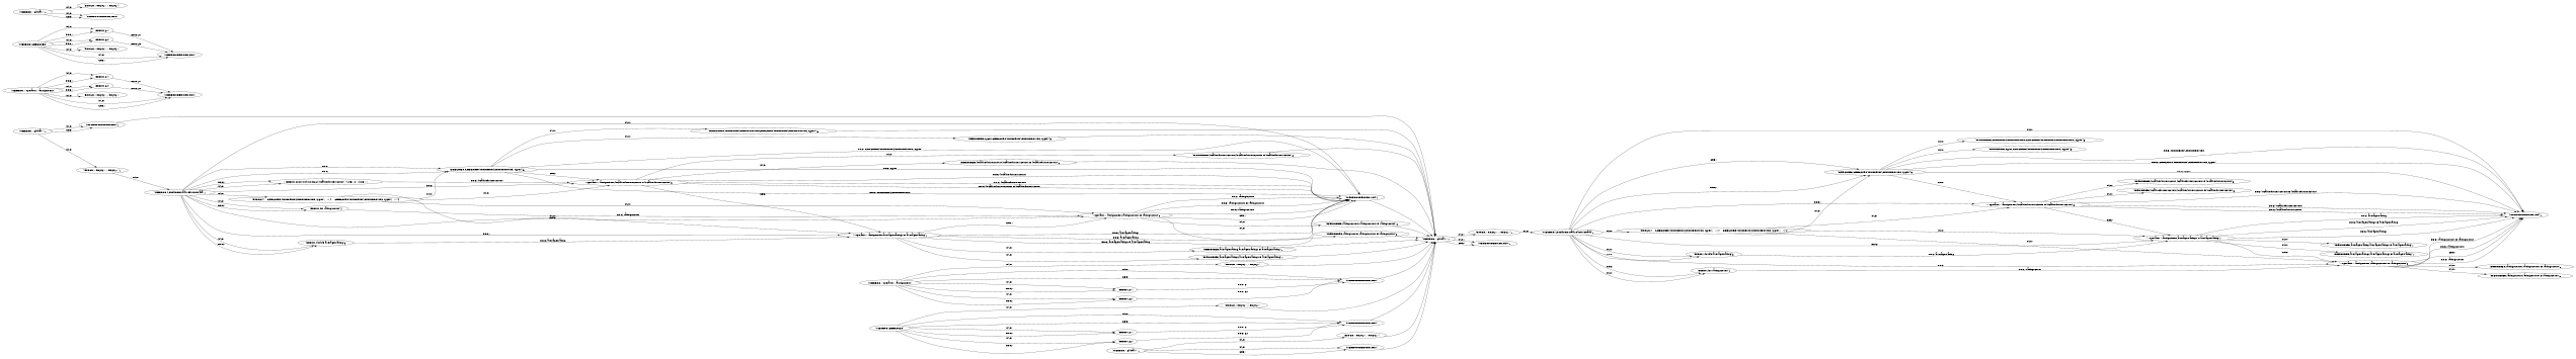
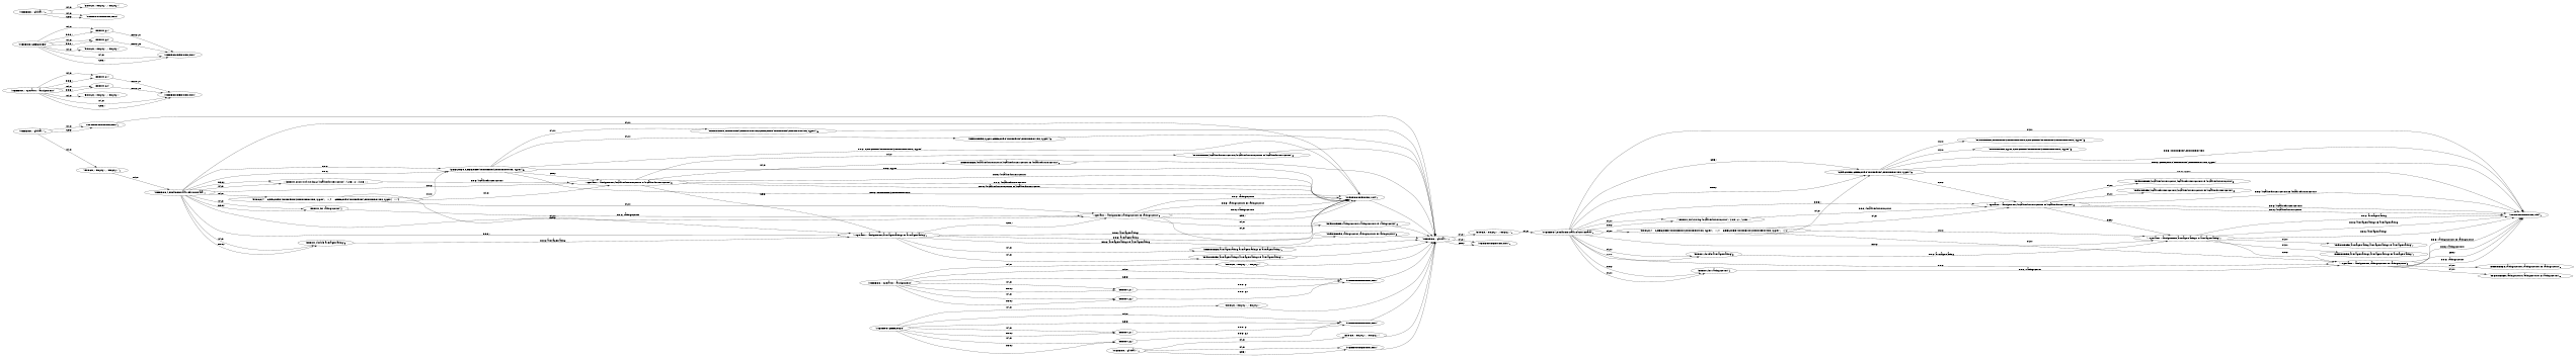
  digraph {
    rankdir=LR
    n1 [label=<(METHOD,&lt;global&gt;)<SUB>1</SUB>>]
    n2 [label=<(BLOCK,&lt;empty&gt;,&lt;empty&gt;)<SUB>1</SUB>>]
    n3 [label=<(METHOD_RETURN,ANY)<SUB>1</SUB>>]
    n4 [label=<(METHOD,SetInlineInstallWebstoreData)<SUB>1</SUB>>]
+   n5 [label="<(PARAM,std::string localized_user_count)<SUB>2</SUB>>"]
    n6 [label=<(PARAM,double average_rating)<SUB>3</SUB>>]
    n7 [label=<(PARAM,int rating_count)<SUB>4</SUB>>]
    n8 [label=<(BLOCK,{    CHECK_EQ(INLINE_INSTALL_PROMPT, type_);   ...,{    CHECK_EQ(INLINE_INSTALL_PROMPT, type_);   ...)<SUB>4</SUB>>]
    n9 [label=<(CHECK_EQ,CHECK_EQ(INLINE_INSTALL_PROMPT, type_))<SUB>5</SUB>>]
    n10 [label=<(&lt;operator&gt;.assignment,localized_user_count_ = localized_user_count)<SUB>6</SUB>>]
    n11 [label=<(&lt;operator&gt;.assignment,average_rating_ = average_rating)<SUB>7</SUB>>]
    n12 [label=<(&lt;operator&gt;.assignment,rating_count_ = rating_count)<SUB>8</SUB>>]
    n13 [label=<(METHOD_RETURN,void)<SUB>1</SUB>>]
    n14 [label=<(IDENTIFIER,INLINE_INSTALL_PROMPT,CHECK_EQ(INLINE_INSTALL_PROMPT, type_))<SUB>5</SUB>>]
    n15 [label=<(IDENTIFIER,type_,CHECK_EQ(INLINE_INSTALL_PROMPT, type_))<SUB>5</SUB>>]
    n16 [label=<(IDENTIFIER,localized_user_count_,localized_user_count_ = localized_user_count)<SUB>6</SUB>>]
    n17 [label=<(IDENTIFIER,localized_user_count,localized_user_count_ = localized_user_count)<SUB>6</SUB>>]
    n18 [label=<(IDENTIFIER,average_rating_,average_rating_ = average_rating)<SUB>7</SUB>>]
    n19 [label=<(IDENTIFIER,average_rating,average_rating_ = average_rating)<SUB>7</SUB>>]
    n20 [label=<(IDENTIFIER,rating_count_,rating_count_ = rating_count)<SUB>8</SUB>>]
    n21 [label=<(IDENTIFIER,rating_count,rating_count_ = rating_count)<SUB>8</SUB>>]
    n22 [label=<(METHOD,&lt;operator&gt;.assignment)>]
    n23 [label=<(PARAM,p1)>]
    n24 [label=<(PARAM,p2)>]
    n25 [label=<(BLOCK,&lt;empty&gt;,&lt;empty&gt;)>]
    n26 [label=<(METHOD_RETURN,ANY)>]
    n27 [label=<(METHOD,CHECK_EQ)>]
    n28 [label=<(PARAM,p1)>]
    n29 [label=<(PARAM,p2)>]
    n30 [label=<(BLOCK,&lt;empty&gt;,&lt;empty&gt;)>]
    n31 [label=<(METHOD_RETURN,ANY)>]
    n32 [label=<(METHOD,&lt;global&gt;)<SUB>1</SUB>>]
    n33 [label=<(BLOCK,&lt;empty&gt;,&lt;empty&gt;)>]
    n34 [label=<(METHOD_RETURN,ANY)>]
    n35 [label=<(METHOD,&lt;global&gt;)<SUB>1</SUB>>]
    n36 [label=<(BLOCK,&lt;empty&gt;,&lt;empty&gt;)<SUB>1</SUB>>]
    n37 [label=<(METHOD_RETURN,ANY)<SUB>1</SUB>>]
    n38 [label=<(METHOD,SetInlineInstallWebstoreData)<SUB>1</SUB>>]
    n39 [label="<(PARAM,const std::string&amp; localized_user_count)<SUB>2</SUB>>"]
    n40 [label=<(PARAM,double average_rating)<SUB>3</SUB>>]
    n41 [label=<(PARAM,int rating_count)<SUB>4</SUB>>]
    n42 [label=<(BLOCK,{    CHECK_EQ(INLINE_INSTALL_PROMPT, type_);   ...,{    CHECK_EQ(INLINE_INSTALL_PROMPT, type_);   ...)<SUB>4</SUB>>]
    n43 [label=<(CHECK_EQ,CHECK_EQ(INLINE_INSTALL_PROMPT, type_))<SUB>5</SUB>>]
    n44 [label=<(&lt;operator&gt;.assignment,localized_user_count_ = localized_user_count)<SUB>6</SUB>>]
    n45 [label=<(&lt;operator&gt;.assignment,average_rating_ = average_rating)<SUB>7</SUB>>]
    n46 [label=<(&lt;operator&gt;.assignment,rating_count_ = rating_count)<SUB>8</SUB>>]
    n47 [label=<(METHOD_RETURN,void)<SUB>1</SUB>>]
    n48 [label=<(IDENTIFIER,INLINE_INSTALL_PROMPT,CHECK_EQ(INLINE_INSTALL_PROMPT, type_))<SUB>5</SUB>>]
    n49 [label=<(IDENTIFIER,type_,CHECK_EQ(INLINE_INSTALL_PROMPT, type_))<SUB>5</SUB>>]
    n50 [label=<(IDENTIFIER,localized_user_count_,localized_user_count_ = localized_user_count)<SUB>6</SUB>>]
    n51 [label=<(IDENTIFIER,localized_user_count,localized_user_count_ = localized_user_count)<SUB>6</SUB>>]
    n52 [label=<(IDENTIFIER,average_rating_,average_rating_ = average_rating)<SUB>7</SUB>>]
    n53 [label=<(IDENTIFIER,average_rating,average_rating_ = average_rating)<SUB>7</SUB>>]
    n54 [label=<(IDENTIFIER,rating_count_,rating_count_ = rating_count)<SUB>8</SUB>>]
    n55 [label=<(IDENTIFIER,rating_count,rating_count_ = rating_count)<SUB>8</SUB>>]
    n56 [label=<(METHOD,&lt;operator&gt;.assignment)>]
    n57 [label=<(PARAM,p1)>]
    n58 [label=<(PARAM,p2)>]
    n59 [label=<(BLOCK,&lt;empty&gt;,&lt;empty&gt;)>]
    n60 [label=<(METHOD_RETURN,ANY)>]
    n61 [label=<(METHOD,CHECK_EQ)>]
    n62 [label=<(PARAM,p1)>]
    n63 [label=<(PARAM,p2)>]
    n64 [label=<(BLOCK,&lt;empty&gt;,&lt;empty&gt;)>]
    n65 [label=<(METHOD_RETURN,ANY)>]
    n66 [label=<(METHOD,&lt;global&gt;)<SUB>1</SUB>>]
    n67 [label=<(BLOCK,&lt;empty&gt;,&lt;empty&gt;)>]
    n68 [label=<(METHOD_RETURN,ANY)>]
    n1 -> n2 [label="AST: "]
    n1 -> n3 [label="AST: "]
    n1 -> n3 [label="CFG: "]
    n2 -> n4 [label="AST: "]
+   n4 -> n5 [label="AST: "]
+   n4 -> n5 [label="DDG: "]
    n4 -> n6 [label="AST: "]
    n4 -> n6 [label="DDG: "]
    n4 -> n7 [label="AST: "]
    n4 -> n7 [label="DDG: "]
    n4 -> n8 [label="AST: "]
    n4 -> n9 [label="CFG: "]
    n4 -> n9 [label="DDG: "]
    n4 -> n10 [label="DDG: "]
    n4 -> n11 [label="DDG: "]
    n4 -> n12 [label="DDG: "]
    n4 -> n13 [label="AST: "]
+   n5 -> n10 [label="DDG: localized_user_count"]
    n6 -> n11 [label="DDG: average_rating"]
    n7 -> n12 [label="DDG: rating_count"]
    n8 -> n9 [label="AST: "]
    n8 -> n10 [label="AST: "]
    n8 -> n11 [label="AST: "]
    n8 -> n12 [label="AST: "]
    n9 -> n10 [label="CFG: "]
    n9 -> n13 [label="DDG: INLINE_INSTALL_PROMPT"]
    n9 -> n13 [label="DDG: CHECK_EQ(INLINE_INSTALL_PROMPT, type_)"]
    n9 -> n13 [label="DDG: type_"]
    n9 -> n14 [label="AST: "]
    n9 -> n15 [label="AST: "]
    n10 -> n11 [label="CFG: "]
    n10 -> n13 [label="DDG: localized_user_count"]
    n10 -> n13 [label="DDG: localized_user_count_ = localized_user_count"]
    n10 -> n13 [label="DDG: localized_user_count_"]
    n10 -> n16 [label="AST: "]
    n10 -> n17 [label="AST: "]
    n11 -> n12 [label="CFG: "]
    n11 -> n13 [label="DDG: average_rating"]
    n11 -> n13 [label="DDG: average_rating_ = average_rating"]
    n11 -> n13 [label="DDG: average_rating_"]
    n11 -> n18 [label="AST: "]
    n11 -> n19 [label="AST: "]
    n12 -> n13 [label="CFG: "]
    n12 -> n13 [label="DDG: rating_count"]
    n12 -> n13 [label="DDG: rating_count_ = rating_count"]
    n12 -> n13 [label="DDG: rating_count_"]
    n12 -> n20 [label="AST: "]
    n12 -> n21 [label="AST: "]
    n22 -> n23 [label="AST: "]
    n22 -> n23 [label="DDG: "]
    n22 -> n24 [label="AST: "]
    n22 -> n24 [label="DDG: "]
    n22 -> n25 [label="AST: "]
    n22 -> n26 [label="AST: "]
    n22 -> n26 [label="CFG: "]
    n23 -> n26 [label="DDG: p1"]
    n24 -> n26 [label="DDG: p2"]
    n27 -> n28 [label="AST: "]
    n27 -> n28 [label="DDG: "]
    n27 -> n29 [label="AST: "]
    n27 -> n29 [label="DDG: "]
    n27 -> n30 [label="AST: "]
    n27 -> n31 [label="AST: "]
    n27 -> n31 [label="CFG: "]
    n28 -> n31 [label="DDG: p1"]
    n29 -> n31 [label="DDG: p2"]
    n32 -> n33 [label="AST: "]
    n32 -> n34 [label="AST: "]
    n32 -> n34 [label="CFG: "]
    n35 -> n36 [label="AST: "]
    n35 -> n37 [label="AST: "]
    n35 -> n37 [label="CFG: "]
    n36 -> n38 [label="AST: "]
    n37 -> n1
    n38 -> n39 [label="AST: "]
    n38 -> n39 [label="DDG: "]
    n38 -> n40 [label="AST: "]
    n38 -> n40 [label="DDG: "]
    n38 -> n41 [label="AST: "]
    n38 -> n41 [label="DDG: "]
    n38 -> n42 [label="AST: "]
    n38 -> n43 [label="CFG: "]
    n38 -> n43 [label="DDG: "]
    n38 -> n44 [label="DDG: "]
    n38 -> n45 [label="DDG: "]
    n38 -> n46 [label="DDG: "]
    n38 -> n47 [label="AST: "]
    n39 -> n44 [label="DDG: localized_user_count"]
    n40 -> n45 [label="DDG: average_rating"]
    n41 -> n46 [label="DDG: rating_count"]
    n42 -> n43 [label="AST: "]
    n42 -> n44 [label="AST: "]
    n42 -> n45 [label="AST: "]
    n42 -> n46 [label="AST: "]
    n43 -> n44 [label="CFG: "]
    n43 -> n47 [label="DDG: INLINE_INSTALL_PROMPT"]
    n43 -> n47 [label="DDG: CHECK_EQ(INLINE_INSTALL_PROMPT, type_)"]
    n43 -> n47 [label="DDG: type_"]
    n43 -> n48 [label="AST: "]
    n43 -> n49 [label="AST: "]
    n44 -> n45 [label="CFG: "]
    n44 -> n47 [label="DDG: localized_user_count"]
    n44 -> n47 [label="DDG: localized_user_count_ = localized_user_count"]
    n44 -> n47 [label="DDG: localized_user_count_"]
    n44 -> n50 [label="AST: "]
    n44 -> n51 [label="AST: "]
    n45 -> n46 [label="CFG: "]
    n45 -> n47 [label="DDG: average_rating"]
    n45 -> n47 [label="DDG: average_rating_ = average_rating"]
    n45 -> n47 [label="DDG: average_rating_"]
    n45 -> n52 [label="AST: "]
    n45 -> n53 [label="AST: "]
    n46 -> n47 [label="CFG: "]
    n46 -> n47 [label="DDG: rating_count"]
    n46 -> n47 [label="DDG: rating_count_ = rating_count"]
    n46 -> n47 [label="DDG: rating_count_"]
    n46 -> n54 [label="AST: "]
    n46 -> n55 [label="AST: "]
    n47 -> n1
    n48 -> n1
    n49 -> n1
    n50 -> n1
    n51 -> n1
    n52 -> n1
    n53 -> n1
    n54 -> n1
    n55 -> n1
    n56 -> n57 [label="AST: "]
    n56 -> n57 [label="DDG: "]
    n56 -> n58 [label="AST: "]
    n56 -> n58 [label="DDG: "]
    n56 -> n59 [label="AST: "]
    n56 -> n60 [label="AST: "]
    n56 -> n60 [label="CFG: "]
    n57 -> n60 [label="DDG: p1"]
    n58 -> n60 [label="DDG: p2"]
    n59 -> n1
    n60 -> n1
    n61 -> n62 [label="AST: "]
    n61 -> n62 [label="DDG: "]
    n61 -> n63 [label="AST: "]
    n61 -> n63 [label="DDG: "]
    n61 -> n64 [label="AST: "]
    n61 -> n65 [label="AST: "]
    n61 -> n65 [label="CFG: "]
    n62 -> n65 [label="DDG: p1"]
    n63 -> n65 [label="DDG: p2"]
    n64 -> n1
    n65 -> n1
    n66 -> n67 [label="AST: "]
    n66 -> n68 [label="AST: "]
    n66 -> n68 [label="CFG: "]
    n67 -> n1
    n68 -> n1
  }
